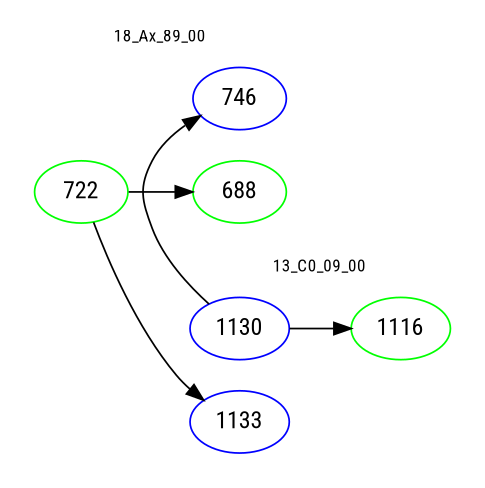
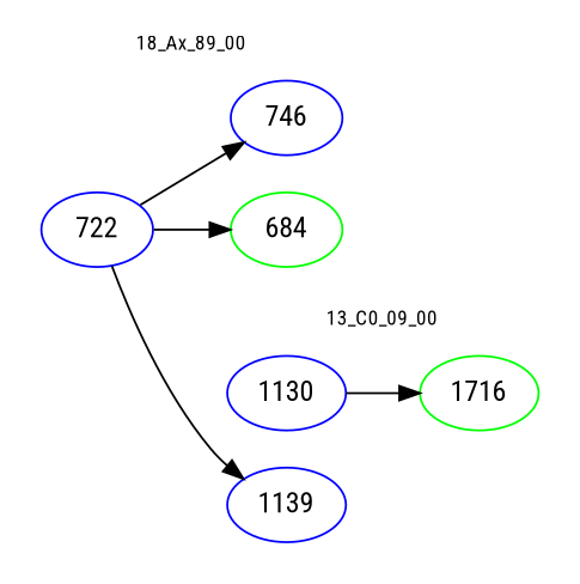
  digraph {
    fontname="Roboto Condensed"
    rankdir=LR
    node [color=blue fontname="Roboto Condensed"]
    edge [color=black fontname="Roboto Condensed"]
-   n1 [color=green label=722]
-   n2 [color=green label=688]
+   n1 [label=722]
+   n2 [color=green label=684]
    n3 [label=746]
    n4 [label=1130]
-   n5 [color=green label=1116]
-   n6 [label=1133]
+   n5 [color=green label=1716]
+   n6 [label=1139]
    subgraph cluster_1 {
      color=white
      fontsize=10
      label="18_Ax_89_00"
      n1
      n2
      n3
    }
    subgraph cluster_2 {
      color=white
      fontsize=10
      label="13_C0_09_00"
      n4
      n5
      n6
    }
    n1 -> n2
-   n4 -> n3
+   n1 -> n3
    n1 -> n6
    n4 -> n5
  }
